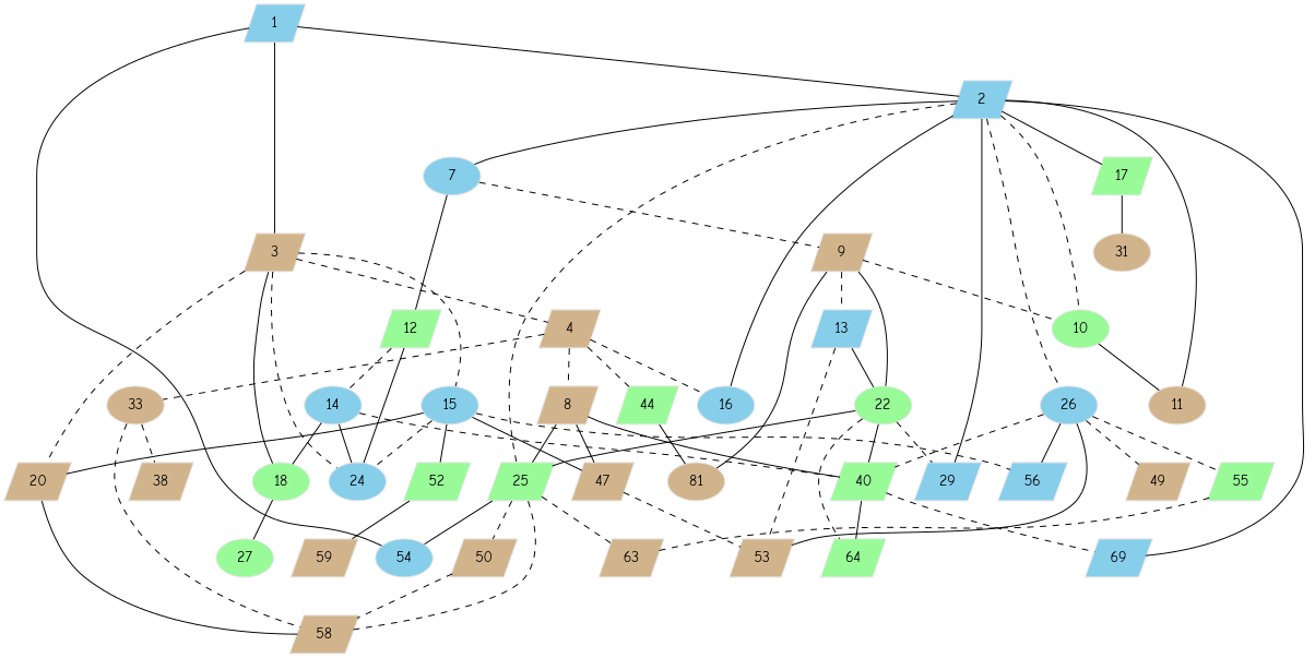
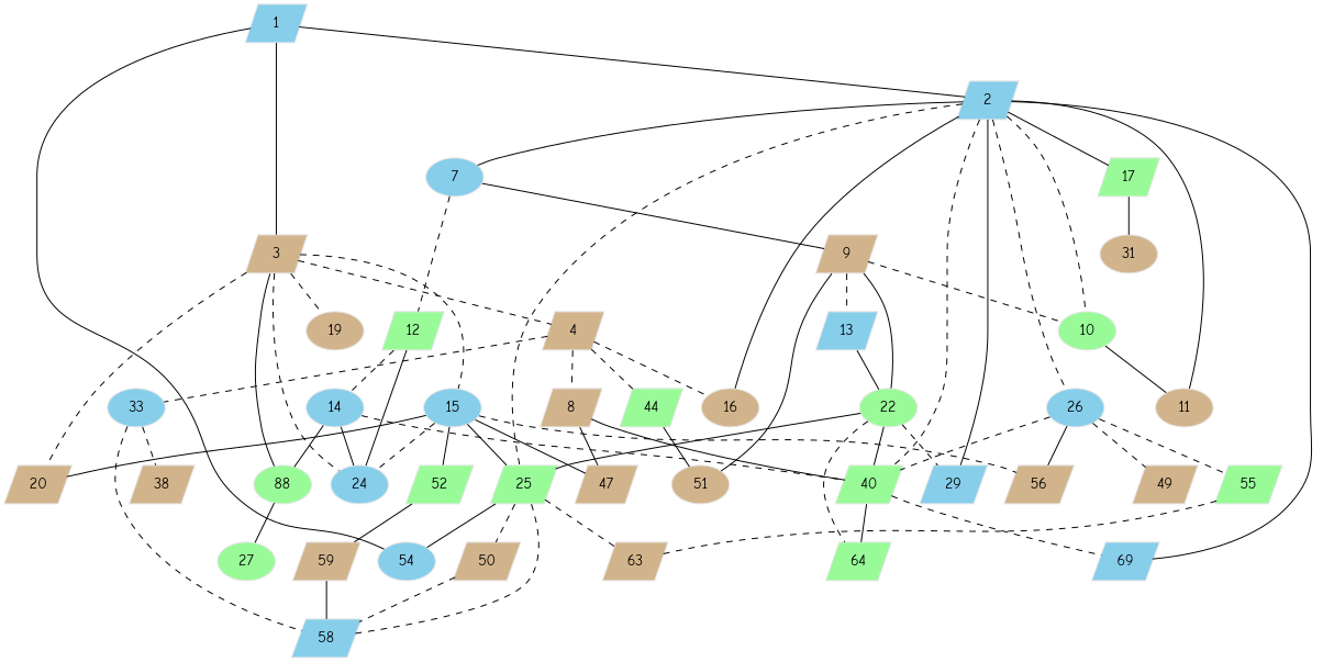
  graph {
    fontname="Comic Neue"
    node [color=gray90 fillcolor=tan fontname="Comic Neue" shape=parallelogram style=filled]
    edge [fontname="Comic Neue" style=solid]
    1 [fillcolor=skyblue super="+23"]
    2 [fillcolor=skyblue super="+5"]
    3 [super="+6"]
    54 [fillcolor=skyblue shape=ellipse]
    7 [fillcolor=skyblue shape=ellipse]
    10 [fillcolor=palegreen shape=ellipse]
    11 [shape=ellipse super="+32"]
-   16 [fillcolor=skyblue shape=ellipse]
+   16 [shape=ellipse]
    17 [fillcolor=palegreen super="+28"]
    25 [fillcolor=palegreen super="+35"]
    26 [fillcolor=skyblue shape=ellipse super="+34"]
    29 [fillcolor=skyblue super="+65"]
    40 [fillcolor=palegreen super="+42"]
    69 [fillcolor=skyblue]
    4 [super="+21"]
    15 [fillcolor=skyblue shape=ellipse super="+48"]
-   18 [fillcolor=palegreen shape=ellipse super="+46"]
+   18 [fillcolor=palegreen shape=ellipse super="+46" label=88]
+   19 [shape=ellipse]
    20 [super="+30"]
    24 [fillcolor=skyblue shape=ellipse super="+62"]
    9 [super="+45"]
    12 [fillcolor=palegreen]
    31 [shape=ellipse]
-   58 [super="+66"]
+   58 [fillcolor=skyblue super="+66"]
    50
    63
-   53 [super="+60"]
-   56 [fillcolor=skyblue]
+   56
    49
    55 [fillcolor=palegreen super="+57"]
    64 [fillcolor=palegreen]
    8 [super="+43"]
-   33 [shape=ellipse super="+67"]
+   33 [fillcolor=skyblue shape=ellipse super="+67"]
    44 [fillcolor=palegreen]
    47 [super="+61"]
    52 [fillcolor=palegreen]
    27 [fillcolor=palegreen shape=ellipse]
    38
-   51 [shape=ellipse label=81]
+   51 [shape=ellipse]
    13 [fillcolor=skyblue super="+39"]
    22 [fillcolor=palegreen shape=ellipse super="+37"]
    14 [fillcolor=skyblue shape=ellipse super="+68"]
    59
    1 -- 2
    1 -- 3
    1 -- 54
    2 -- 7
    2 -- 10 [style=dashed]
    2 -- 11
    2 -- 16
    2 -- 17
    2 -- 25 [style=dashed]
    2 -- 26 [style=dashed]
    2 -- 29
+   2 -- 40 [style=dashed]
    2 -- 69
    3 -- 4 [style=dashed]
    3 -- 15 [style=dashed]
    3 -- 18
+   3 -- 19 [style=dashed]
    3 -- 20 [style=dashed weight=2]
    3 -- 24 [style=dashed]
-   7 -- 9 [style=dashed]
-   7 -- 12
+   7 -- 9
+   7 -- 12 [style=dashed]
    10 -- 11
    17 -- 31
    25 -- 54
    25 -- 58 [style=dashed]
    25 -- 50 [style=dashed]
    25 -- 63 [style=dashed]
    26 -- 40 [style=dashed]
-   26 -- 53
    26 -- 56
    26 -- 49 [style=dashed]
    26 -- 55 [style=dashed]
    40 -- 69 [style=dashed]
    40 -- 64
    4 -- 16 [style=dashed]
    4 -- 8 [style=dashed]
    4 -- 33 [style=dashed]
    4 -- 44 [style=dashed]
    15 -- 20
    15 -- 24 [style=dashed]
    15 -- 56 [style=dashed]
    15 -- 47
    15 -- 52
    18 -- 27
-   20 -- 58
+   59 -- 58
    9 -- 10 [style=dashed]
    9 -- 51
    9 -- 13 [style=dashed]
    9 -- 22
    12 -- 24
    12 -- 14 [style=dashed]
    50 -- 58 [style=dashed]
    55 -- 63 [style=dashed]
-   8 -- 25 [weight=2]
+   15 -- 25 [weight=2]
    8 -- 40
    8 -- 47
    33 -- 58 [style=dashed]
    33 -- 38 [style=dashed]
    44 -- 51
-   47 -- 53 [style=dashed]
    52 -- 59
-   13 -- 53 [style=dashed]
    13 -- 22
    22 -- 25
    22 -- 29 [style=dashed]
    22 -- 40
    22 -- 64 [style=dashed]
    14 -- 40 [style=dashed]
    14 -- 18
    14 -- 24
  }
